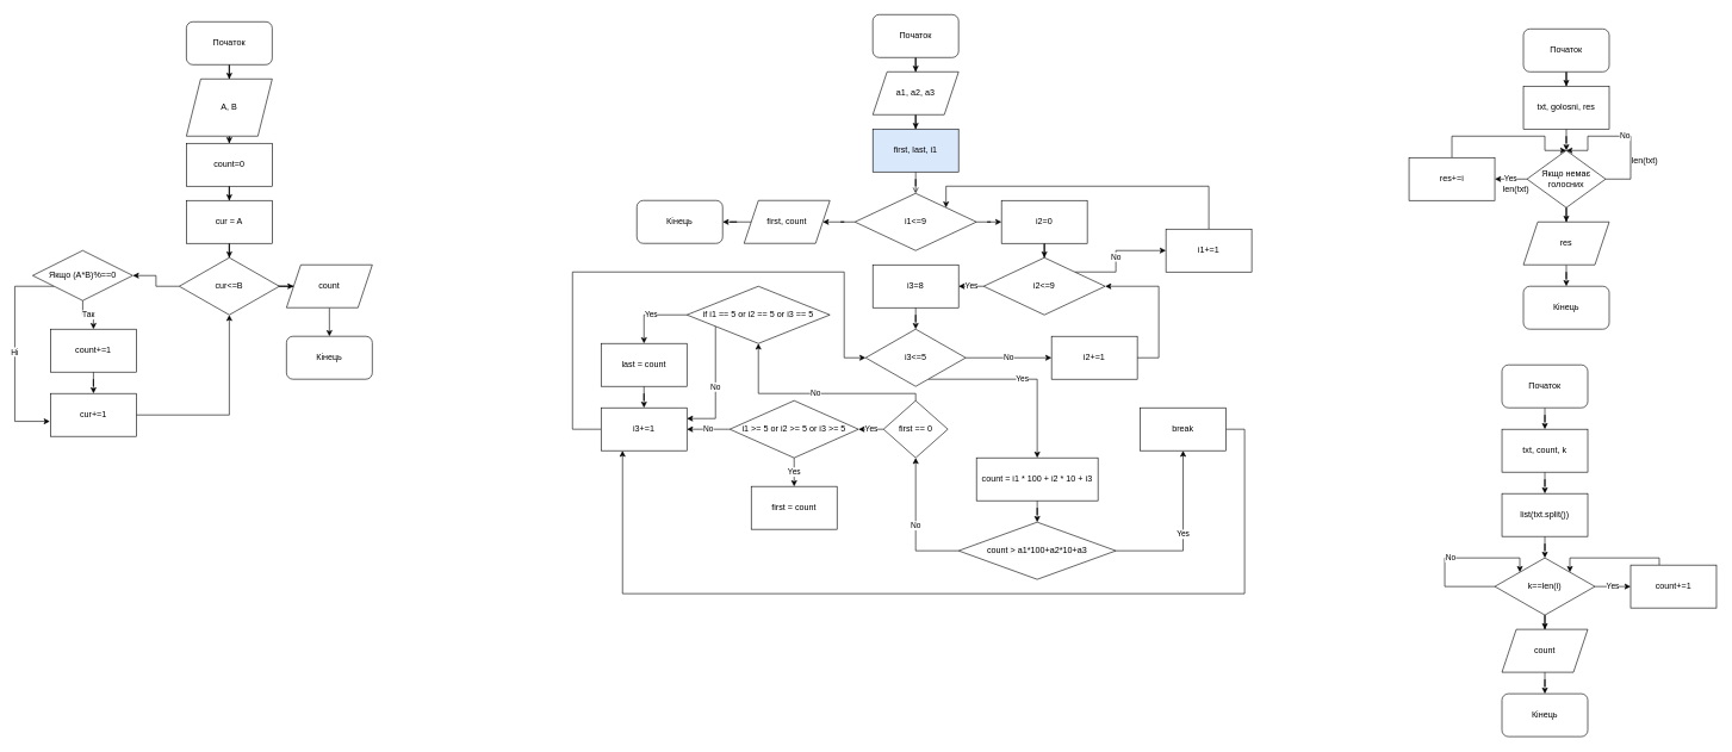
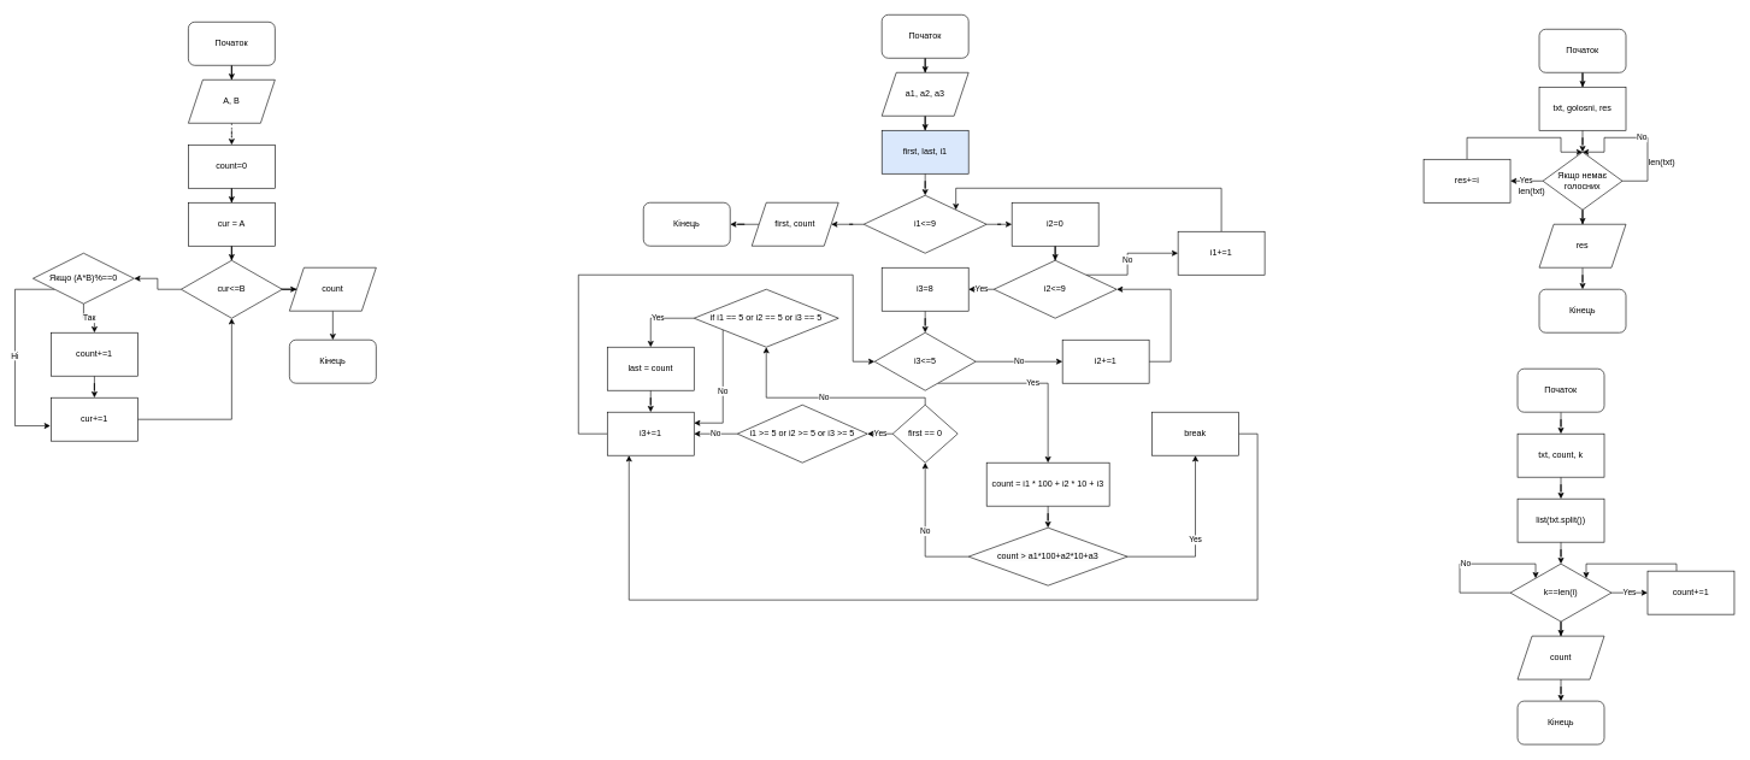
  <mxCell id="0" />
  <mxCell id="1" parent="0" />
  <mxCell id="2" value="" style="edgeStyle=orthogonalEdgeStyle;rounded=0;orthogonalLoop=1;jettySize=auto;html=1;" edge="1" parent="1" source="3" target="5"><mxGeometry relative="1" as="geometry" /></mxCell>
  <mxCell id="3" value="Початок" style="rounded=1;whiteSpace=wrap;html=1;" vertex="1" parent="1"><mxGeometry x="260" y="30" width="120" height="60" as="geometry" /></mxCell>
  <mxCell id="4" value="" style="edgeStyle=orthogonalEdgeStyle;rounded=0;orthogonalLoop=1;jettySize=auto;html=1;dashed=1;" edge="1" parent="1" source="5" target="7"><mxGeometry relative="1" as="geometry" /></mxCell>
- <mxCell id="5" value="A, B" style="shape=parallelogram;perimeter=parallelogramPerimeter;whiteSpace=wrap;html=1;fixedSize=1;" vertex="1" parent="1"><mxGeometry x="260" y="110" width="120" height="80" as="geometry" /></mxCell>
+ <mxCell id="5" value="A, B" style="shape=parallelogram;perimeter=parallelogramPerimeter;whiteSpace=wrap;html=1;fixedSize=1;" vertex="1" parent="1"><mxGeometry x="260" y="110" width="120" height="60" as="geometry" /></mxCell>
  <mxCell id="6" value="" style="edgeStyle=orthogonalEdgeStyle;rounded=0;orthogonalLoop=1;jettySize=auto;html=1;" edge="1" parent="1" source="7" target="9"><mxGeometry relative="1" as="geometry" /></mxCell>
  <mxCell id="7" value="count=0" style="rounded=0;whiteSpace=wrap;html=1;" vertex="1" parent="1"><mxGeometry x="260" y="200" width="120" height="60" as="geometry" /></mxCell>
  <mxCell id="8" value="" style="edgeStyle=orthogonalEdgeStyle;rounded=0;orthogonalLoop=1;jettySize=auto;html=1;" edge="1" parent="1" source="9" target="12"><mxGeometry relative="1" as="geometry" /></mxCell>
  <mxCell id="9" value="cur = A" style="rounded=0;whiteSpace=wrap;html=1;" vertex="1" parent="1"><mxGeometry x="260" y="280" width="120" height="60" as="geometry" /></mxCell>
  <mxCell id="10" value="" style="edgeStyle=orthogonalEdgeStyle;rounded=0;orthogonalLoop=1;jettySize=auto;html=1;" edge="1" parent="1" source="12" target="15"><mxGeometry relative="1" as="geometry" /></mxCell>
  <mxCell id="11" style="edgeStyle=orthogonalEdgeStyle;rounded=0;orthogonalLoop=1;jettySize=auto;html=1;" edge="1" parent="1" source="12" target="21"><mxGeometry relative="1" as="geometry"><mxPoint x="490" y="400" as="targetPoint" /></mxGeometry></mxCell>
  <mxCell id="12" value="cur&amp;lt;=B" style="rhombus;whiteSpace=wrap;html=1;" vertex="1" parent="1"><mxGeometry x="250" y="360" width="140" height="80" as="geometry" /></mxCell>
  <mxCell id="13" value="Так" style="edgeStyle=orthogonalEdgeStyle;rounded=0;orthogonalLoop=1;jettySize=auto;html=1;" edge="1" parent="1" source="15" target="17"><mxGeometry relative="1" as="geometry"><mxPoint x="130" y="460" as="targetPoint" /></mxGeometry></mxCell>
  <mxCell id="14" value="Ні" style="edgeStyle=orthogonalEdgeStyle;rounded=0;orthogonalLoop=1;jettySize=auto;html=1;entryX=-0.008;entryY=0.65;entryDx=0;entryDy=0;entryPerimeter=0;" edge="1" parent="1" source="15" target="19"><mxGeometry relative="1" as="geometry"><mxPoint x="0" y="580" as="targetPoint" /><Array as="points"><mxPoint x="20" y="400" /><mxPoint x="20" y="589" /></Array></mxGeometry></mxCell>
  <mxCell id="15" value="Якщо (A*B)%==0" style="rhombus;whiteSpace=wrap;html=1;" vertex="1" parent="1"><mxGeometry x="45" y="350" width="140" height="70" as="geometry" /></mxCell>
  <mxCell id="16" value="" style="edgeStyle=orthogonalEdgeStyle;rounded=0;orthogonalLoop=1;jettySize=auto;html=1;" edge="1" parent="1" source="17" target="19"><mxGeometry relative="1" as="geometry" /></mxCell>
  <mxCell id="17" value="count+=1" style="rounded=0;whiteSpace=wrap;html=1;" vertex="1" parent="1"><mxGeometry x="70" y="460" width="120" height="60" as="geometry" /></mxCell>
  <mxCell id="18" style="edgeStyle=orthogonalEdgeStyle;rounded=0;orthogonalLoop=1;jettySize=auto;html=1;entryX=0.5;entryY=1;entryDx=0;entryDy=0;" edge="1" parent="1" source="19" target="12"><mxGeometry relative="1" as="geometry" /></mxCell>
  <mxCell id="19" value="cur+=1" style="rounded=0;whiteSpace=wrap;html=1;" vertex="1" parent="1"><mxGeometry x="70" y="550" width="120" height="60" as="geometry" /></mxCell>
  <mxCell id="20" style="edgeStyle=orthogonalEdgeStyle;rounded=0;orthogonalLoop=1;jettySize=auto;html=1;entryX=0.5;entryY=0;entryDx=0;entryDy=0;" edge="1" parent="1" source="21" target="22"><mxGeometry relative="1" as="geometry" /></mxCell>
  <mxCell id="21" value="count" style="shape=parallelogram;perimeter=parallelogramPerimeter;whiteSpace=wrap;html=1;fixedSize=1;" vertex="1" parent="1"><mxGeometry x="400" y="370" width="120" height="60" as="geometry" /></mxCell>
  <mxCell id="22" value="Кінець" style="rounded=1;whiteSpace=wrap;html=1;" vertex="1" parent="1"><mxGeometry x="400" y="470" width="120" height="60" as="geometry" /></mxCell>
  <mxCell id="23" value="" style="edgeStyle=orthogonalEdgeStyle;rounded=0;orthogonalLoop=1;jettySize=auto;html=1;" edge="1" parent="1" source="24" target="26"><mxGeometry relative="1" as="geometry" /></mxCell>
  <mxCell id="24" value="Початок" style="rounded=1;whiteSpace=wrap;html=1;" vertex="1" parent="1"><mxGeometry x="1220" y="20" width="120" height="60" as="geometry" /></mxCell>
  <mxCell id="25" value="" style="edgeStyle=orthogonalEdgeStyle;rounded=0;orthogonalLoop=1;jettySize=auto;html=1;" edge="1" parent="1" source="26" target="28"><mxGeometry relative="1" as="geometry" /></mxCell>
  <mxCell id="26" value="a1, a2, a3" style="shape=parallelogram;perimeter=parallelogramPerimeter;whiteSpace=wrap;html=1;fixedSize=1;" vertex="1" parent="1"><mxGeometry x="1220" y="100" width="120" height="60" as="geometry" /></mxCell>
- <mxCell id="27" value="" style="edgeStyle=orthogonalEdgeStyle;rounded=0;orthogonalLoop=1;jettySize=auto;html=1;endArrow=open;" edge="1" parent="1" source="28" target="31"><mxGeometry relative="1" as="geometry" /></mxCell>
+ <mxCell id="27" value="" style="edgeStyle=orthogonalEdgeStyle;rounded=0;orthogonalLoop=1;jettySize=auto;html=1;" edge="1" parent="1" source="28" target="31"><mxGeometry relative="1" as="geometry" /></mxCell>
  <mxCell id="28" value="first, last, i1" style="rounded=0;whiteSpace=wrap;html=1;fillColor=#dae8fc;" vertex="1" parent="1"><mxGeometry x="1220" y="180" width="120" height="60" as="geometry" /></mxCell>
  <mxCell id="29" value="" style="edgeStyle=orthogonalEdgeStyle;rounded=0;orthogonalLoop=1;jettySize=auto;html=1;" edge="1" parent="1" source="31" target="33"><mxGeometry relative="1" as="geometry" /></mxCell>
  <mxCell id="30" value="" style="edgeStyle=orthogonalEdgeStyle;rounded=0;orthogonalLoop=1;jettySize=auto;html=1;" edge="1" parent="1" source="31" target="68"><mxGeometry relative="1" as="geometry" /></mxCell>
  <mxCell id="31" value="i1&amp;lt;=9" style="rhombus;whiteSpace=wrap;html=1;" vertex="1" parent="1"><mxGeometry x="1195" y="270" width="170" height="80" as="geometry" /></mxCell>
  <mxCell id="32" value="" style="edgeStyle=orthogonalEdgeStyle;rounded=0;orthogonalLoop=1;jettySize=auto;html=1;" edge="1" parent="1" source="33" target="36"><mxGeometry relative="1" as="geometry" /></mxCell>
  <mxCell id="33" value="i2=0" style="rounded=0;whiteSpace=wrap;html=1;" vertex="1" parent="1"><mxGeometry x="1400" y="280" width="120" height="60" as="geometry" /></mxCell>
  <mxCell id="34" value="Yes" style="edgeStyle=orthogonalEdgeStyle;rounded=0;orthogonalLoop=1;jettySize=auto;html=1;" edge="1" parent="1" source="36" target="38"><mxGeometry relative="1" as="geometry" /></mxCell>
  <mxCell id="35" value="No" style="edgeStyle=orthogonalEdgeStyle;rounded=0;orthogonalLoop=1;jettySize=auto;html=1;entryX=0;entryY=0.5;entryDx=0;entryDy=0;" edge="1" parent="1" source="36" target="62"><mxGeometry relative="1" as="geometry"><mxPoint x="1590" y="310" as="targetPoint" /><Array as="points"><mxPoint x="1560" y="380" /><mxPoint x="1560" y="350" /></Array></mxGeometry></mxCell>
  <mxCell id="36" value="i2&amp;lt;=9" style="rhombus;whiteSpace=wrap;html=1;rounded=0;" vertex="1" parent="1"><mxGeometry x="1375" y="360" width="170" height="80" as="geometry" /></mxCell>
  <mxCell id="37" value="" style="edgeStyle=orthogonalEdgeStyle;rounded=0;orthogonalLoop=1;jettySize=auto;html=1;" edge="1" parent="1" source="38" target="41"><mxGeometry relative="1" as="geometry" /></mxCell>
  <mxCell id="38" value="i3=8" style="whiteSpace=wrap;html=1;rounded=0;" vertex="1" parent="1"><mxGeometry x="1220" y="370" width="120" height="60" as="geometry" /></mxCell>
  <mxCell id="39" value="Yes" style="edgeStyle=orthogonalEdgeStyle;rounded=0;orthogonalLoop=1;jettySize=auto;html=1;" edge="1" parent="1" source="41" target="43"><mxGeometry relative="1" as="geometry"><Array as="points"><mxPoint x="1450" y="530" /></Array></mxGeometry></mxCell>
  <mxCell id="40" value="No" style="edgeStyle=orthogonalEdgeStyle;rounded=0;orthogonalLoop=1;jettySize=auto;html=1;" edge="1" parent="1" source="41" target="66"><mxGeometry relative="1" as="geometry"><mxPoint x="1530" y="500" as="targetPoint" /></mxGeometry></mxCell>
  <mxCell id="41" value="i3&amp;lt;=5" style="rhombus;whiteSpace=wrap;html=1;" vertex="1" parent="1"><mxGeometry x="1210" y="460" width="140" height="80" as="geometry" /></mxCell>
  <mxCell id="42" value="" style="edgeStyle=orthogonalEdgeStyle;rounded=0;orthogonalLoop=1;jettySize=auto;html=1;entryX=0.5;entryY=0;entryDx=0;entryDy=0;" edge="1" parent="1" source="43" target="46"><mxGeometry relative="1" as="geometry"><mxPoint x="1460" y="560" as="targetPoint" /></mxGeometry></mxCell>
  <mxCell id="43" value="count = i1 * 100 + i2 * 10 + i3" style="whiteSpace=wrap;html=1;" vertex="1" parent="1"><mxGeometry x="1365" y="640" width="170" height="60" as="geometry" /></mxCell>
  <mxCell id="44" value="Yes" style="edgeStyle=orthogonalEdgeStyle;rounded=0;orthogonalLoop=1;jettySize=auto;html=1;" edge="1" parent="1" source="46" target="48"><mxGeometry relative="1" as="geometry" /></mxCell>
  <mxCell id="45" value="No" style="edgeStyle=orthogonalEdgeStyle;rounded=0;orthogonalLoop=1;jettySize=auto;html=1;" edge="1" parent="1" source="46" target="50"><mxGeometry relative="1" as="geometry"><mxPoint x="1280" y="600" as="targetPoint" /></mxGeometry></mxCell>
  <mxCell id="46" value="&lt;span style=&quot;color: rgb(0, 0, 0); font-family: Helvetica; font-size: 12px; font-style: normal; font-variant-ligatures: normal; font-variant-caps: normal; font-weight: 400; letter-spacing: normal; orphans: 2; text-align: center; text-indent: 0px; text-transform: none; widows: 2; word-spacing: 0px; -webkit-text-stroke-width: 0px; white-space: normal; background-color: rgb(251, 251, 251); text-decoration-thickness: initial; text-decoration-style: initial; text-decoration-color: initial; display: inline !important; float: none;&quot;&gt;count &amp;gt; a1*100+a2*10+a3&lt;/span&gt;" style="rhombus;whiteSpace=wrap;html=1;" vertex="1" parent="1"><mxGeometry x="1340" y="730" width="220" height="80" as="geometry" /></mxCell>
  <mxCell id="47" style="edgeStyle=orthogonalEdgeStyle;rounded=0;orthogonalLoop=1;jettySize=auto;html=1;entryX=0.25;entryY=1;entryDx=0;entryDy=0;" edge="1" parent="1" source="48" target="60"><mxGeometry relative="1" as="geometry"><Array as="points"><mxPoint x="1740" y="600" /><mxPoint x="1740" y="830" /><mxPoint x="870" y="830" /></Array></mxGeometry></mxCell>
  <mxCell id="48" value="break" style="whiteSpace=wrap;html=1;" vertex="1" parent="1"><mxGeometry x="1594" y="570" width="120" height="60" as="geometry" /></mxCell>
  <mxCell id="49" value="Yes" style="edgeStyle=orthogonalEdgeStyle;rounded=0;orthogonalLoop=1;jettySize=auto;html=1;" edge="1" parent="1" source="50" target="54"><mxGeometry relative="1" as="geometry" /></mxCell>
  <mxCell id="50" value="first == 0" style="rhombus;whiteSpace=wrap;html=1;" vertex="1" parent="1"><mxGeometry x="1235" y="560" width="90" height="80" as="geometry" /></mxCell>
- <mxCell id="51" value="Yes" style="edgeStyle=orthogonalEdgeStyle;rounded=0;orthogonalLoop=1;jettySize=auto;html=1;" edge="1" parent="1" source="54" target="55"><mxGeometry relative="1" as="geometry"><mxPoint x="1110" y="670" as="targetPoint" /></mxGeometry></mxCell>
  <mxCell id="52" value="No" style="edgeStyle=orthogonalEdgeStyle;rounded=0;orthogonalLoop=1;jettySize=auto;html=1;entryX=0.5;entryY=1;entryDx=0;entryDy=0;exitX=0.5;exitY=0;exitDx=0;exitDy=0;" edge="1" parent="1" source="50" target="58"><mxGeometry relative="1" as="geometry"><mxPoint x="1090" y="530" as="targetPoint" /><Array as="points"><mxPoint x="1280" y="550" /><mxPoint x="1060" y="550" /></Array></mxGeometry></mxCell>
  <mxCell id="53" value="No" style="edgeStyle=orthogonalEdgeStyle;rounded=0;orthogonalLoop=1;jettySize=auto;html=1;entryX=1;entryY=0.5;entryDx=0;entryDy=0;" edge="1" parent="1" source="54" target="60"><mxGeometry relative="1" as="geometry"><Array as="points"><mxPoint x="990" y="600" /><mxPoint x="990" y="600" /></Array></mxGeometry></mxCell>
  <mxCell id="54" value="i1 &gt;= 5 or i2 &gt;= 5 or i3 &gt;= 5" style="rhombus;whiteSpace=wrap;html=1;" vertex="1" parent="1"><mxGeometry x="1020" y="560" width="180" height="80" as="geometry" /></mxCell>
- <mxCell id="55" value="first = count" style="rounded=0;whiteSpace=wrap;html=1;" vertex="1" parent="1"><mxGeometry x="1050" y="680" width="120" height="60" as="geometry" /></mxCell>
  <mxCell id="56" value="Yes" style="edgeStyle=orthogonalEdgeStyle;rounded=0;orthogonalLoop=1;jettySize=auto;html=1;" edge="1" parent="1" source="58" target="64"><mxGeometry relative="1" as="geometry"><mxPoint x="970" y="460" as="targetPoint" /><Array as="points"><mxPoint x="900" y="440" /></Array></mxGeometry></mxCell>
  <mxCell id="57" value="No" style="edgeStyle=orthogonalEdgeStyle;rounded=0;orthogonalLoop=1;jettySize=auto;html=1;entryX=1;entryY=0.25;entryDx=0;entryDy=0;" edge="1" parent="1" source="58" target="60"><mxGeometry relative="1" as="geometry"><Array as="points"><mxPoint x="1000" y="585" /></Array></mxGeometry></mxCell>
  <mxCell id="58" value="if i1 == 5 or i2 == 5 or i3 == 5" style="rhombus;whiteSpace=wrap;html=1;" vertex="1" parent="1"><mxGeometry x="960" y="400" width="200" height="80" as="geometry" /></mxCell>
  <mxCell id="59" style="edgeStyle=orthogonalEdgeStyle;rounded=0;orthogonalLoop=1;jettySize=auto;html=1;entryX=0;entryY=0.5;entryDx=0;entryDy=0;" edge="1" parent="1" source="60" target="41"><mxGeometry relative="1" as="geometry"><Array as="points"><mxPoint x="800" y="600" /><mxPoint x="800" y="380" /><mxPoint x="1180" y="380" /><mxPoint x="1180" y="500" /></Array></mxGeometry></mxCell>
  <mxCell id="60" value="i3+=1" style="rounded=0;whiteSpace=wrap;html=1;" vertex="1" parent="1"><mxGeometry x="840" y="570" width="120" height="60" as="geometry" /></mxCell>
  <mxCell id="61" style="edgeStyle=orthogonalEdgeStyle;rounded=0;orthogonalLoop=1;jettySize=auto;html=1;entryX=1;entryY=0;entryDx=0;entryDy=0;" edge="1" parent="1" source="62" target="31"><mxGeometry relative="1" as="geometry"><Array as="points"><mxPoint x="1690" y="260" /><mxPoint x="1323" y="260" /></Array></mxGeometry></mxCell>
  <mxCell id="62" value="i1+=1" style="rounded=0;whiteSpace=wrap;html=1;" vertex="1" parent="1"><mxGeometry x="1630" y="320" width="120" height="60" as="geometry" /></mxCell>
  <mxCell id="63" value="" style="edgeStyle=orthogonalEdgeStyle;rounded=0;orthogonalLoop=1;jettySize=auto;html=1;" edge="1" parent="1" source="64" target="60"><mxGeometry relative="1" as="geometry" /></mxCell>
  <mxCell id="64" value="last = count" style="rounded=0;whiteSpace=wrap;html=1;" vertex="1" parent="1"><mxGeometry x="840" y="480" width="120" height="60" as="geometry" /></mxCell>
  <mxCell id="65" style="edgeStyle=orthogonalEdgeStyle;rounded=0;orthogonalLoop=1;jettySize=auto;html=1;entryX=1;entryY=0.5;entryDx=0;entryDy=0;" edge="1" parent="1" source="66" target="36"><mxGeometry relative="1" as="geometry"><Array as="points"><mxPoint x="1620" y="500" /><mxPoint x="1620" y="400" /></Array></mxGeometry></mxCell>
  <mxCell id="66" value="i2+=1" style="rounded=0;whiteSpace=wrap;html=1;" vertex="1" parent="1"><mxGeometry x="1470" y="470" width="120" height="60" as="geometry" /></mxCell>
  <mxCell id="67" value="" style="edgeStyle=orthogonalEdgeStyle;rounded=0;orthogonalLoop=1;jettySize=auto;html=1;" edge="1" parent="1" source="68" target="69"><mxGeometry relative="1" as="geometry" /></mxCell>
  <mxCell id="68" value="first, count" style="shape=parallelogram;perimeter=parallelogramPerimeter;whiteSpace=wrap;html=1;fixedSize=1;" vertex="1" parent="1"><mxGeometry x="1040" y="280" width="120" height="60" as="geometry" /></mxCell>
  <mxCell id="69" value="Кінець" style="rounded=1;whiteSpace=wrap;html=1;" vertex="1" parent="1"><mxGeometry x="890" y="280" width="120" height="60" as="geometry" /></mxCell>
  <mxCell id="70" value="" style="edgeStyle=orthogonalEdgeStyle;rounded=0;orthogonalLoop=1;jettySize=auto;html=1;" edge="1" parent="1" source="71" target="73"><mxGeometry relative="1" as="geometry" /></mxCell>
  <mxCell id="71" value="Початок" style="rounded=1;whiteSpace=wrap;html=1;" vertex="1" parent="1"><mxGeometry x="2130" y="40" width="120" height="60" as="geometry" /></mxCell>
  <mxCell id="72" value="" style="edgeStyle=orthogonalEdgeStyle;rounded=0;orthogonalLoop=1;jettySize=auto;html=1;" edge="1" parent="1" source="73" target="76"><mxGeometry relative="1" as="geometry" /></mxCell>
  <mxCell id="73" value="txt, golosni, res" style="rounded=0;whiteSpace=wrap;html=1;" vertex="1" parent="1"><mxGeometry x="2130" y="120" width="120" height="60" as="geometry" /></mxCell>
  <mxCell id="74" value="Yes" style="edgeStyle=orthogonalEdgeStyle;rounded=0;orthogonalLoop=1;jettySize=auto;html=1;" edge="1" parent="1" source="76" target="80"><mxGeometry relative="1" as="geometry" /></mxCell>
  <mxCell id="75" style="edgeStyle=orthogonalEdgeStyle;rounded=0;orthogonalLoop=1;jettySize=auto;html=1;" edge="1" parent="1" source="76" target="83"><mxGeometry relative="1" as="geometry"><mxPoint x="2190" y="320" as="targetPoint" /></mxGeometry></mxCell>
  <mxCell id="76" value="Якщо немає голосних" style="rhombus;whiteSpace=wrap;html=1;" vertex="1" parent="1"><mxGeometry x="2135" y="210" width="110" height="80" as="geometry" /></mxCell>
  <mxCell id="77" value="No" style="edgeStyle=orthogonalEdgeStyle;rounded=0;orthogonalLoop=1;jettySize=auto;html=1;entryX=0.5;entryY=0;entryDx=0;entryDy=0;" edge="1" parent="1" source="76" target="76"><mxGeometry relative="1" as="geometry"><Array as="points"><mxPoint x="2280" y="250" /><mxPoint x="2280" y="190" /><mxPoint x="2220" y="190" /><mxPoint x="2220" y="210" /></Array></mxGeometry></mxCell>
  <mxCell id="78" value="len(txt)" style="text;html=1;align=center;verticalAlign=middle;whiteSpace=wrap;rounded=0;" vertex="1" parent="1"><mxGeometry x="2270" y="210" width="60" height="30" as="geometry" /></mxCell>
  <mxCell id="79" style="edgeStyle=orthogonalEdgeStyle;rounded=0;orthogonalLoop=1;jettySize=auto;html=1;entryX=0.5;entryY=0;entryDx=0;entryDy=0;" edge="1" parent="1" source="80" target="76"><mxGeometry relative="1" as="geometry"><Array as="points"><mxPoint x="2030" y="190" /><mxPoint x="2160" y="190" /><mxPoint x="2160" y="210" /></Array></mxGeometry></mxCell>
  <mxCell id="80" value="res+=i" style="whiteSpace=wrap;html=1;" vertex="1" parent="1"><mxGeometry x="1970" y="220" width="120" height="60" as="geometry" /></mxCell>
  <mxCell id="81" value="len(txt)" style="text;html=1;align=center;verticalAlign=middle;whiteSpace=wrap;rounded=0;" vertex="1" parent="1"><mxGeometry x="2090" y="250" width="60" height="30" as="geometry" /></mxCell>
  <mxCell id="82" value="" style="edgeStyle=orthogonalEdgeStyle;rounded=0;orthogonalLoop=1;jettySize=auto;html=1;" edge="1" parent="1" source="83" target="84"><mxGeometry relative="1" as="geometry" /></mxCell>
  <mxCell id="83" value="res" style="shape=parallelogram;perimeter=parallelogramPerimeter;whiteSpace=wrap;html=1;fixedSize=1;" vertex="1" parent="1"><mxGeometry x="2130" y="310" width="120" height="60" as="geometry" /></mxCell>
  <mxCell id="84" value="Кінець" style="rounded=1;whiteSpace=wrap;html=1;" vertex="1" parent="1"><mxGeometry x="2130" y="400" width="120" height="60" as="geometry" /></mxCell>
  <mxCell id="85" value="" style="edgeStyle=orthogonalEdgeStyle;rounded=0;orthogonalLoop=1;jettySize=auto;html=1;" edge="1" parent="1" source="86" target="88"><mxGeometry relative="1" as="geometry" /></mxCell>
  <mxCell id="86" value="Початок" style="rounded=1;whiteSpace=wrap;html=1;" vertex="1" parent="1"><mxGeometry x="2100" y="510" width="120" height="60" as="geometry" /></mxCell>
  <mxCell id="87" value="" style="edgeStyle=orthogonalEdgeStyle;rounded=0;orthogonalLoop=1;jettySize=auto;html=1;" edge="1" parent="1" source="88" target="90"><mxGeometry relative="1" as="geometry" /></mxCell>
  <mxCell id="88" value="txt, count, k" style="rounded=0;whiteSpace=wrap;html=1;" vertex="1" parent="1"><mxGeometry x="2100" y="600" width="120" height="60" as="geometry" /></mxCell>
  <mxCell id="89" value="" style="edgeStyle=orthogonalEdgeStyle;rounded=0;orthogonalLoop=1;jettySize=auto;html=1;" edge="1" parent="1" source="90" target="93"><mxGeometry relative="1" as="geometry" /></mxCell>
  <mxCell id="90" value="list(txt.split())" style="whiteSpace=wrap;html=1;rounded=0;" vertex="1" parent="1"><mxGeometry x="2100" y="690" width="120" height="60" as="geometry" /></mxCell>
  <mxCell id="91" value="Yes" style="edgeStyle=orthogonalEdgeStyle;rounded=0;orthogonalLoop=1;jettySize=auto;html=1;" edge="1" parent="1" source="93" target="95"><mxGeometry relative="1" as="geometry" /></mxCell>
  <mxCell id="92" value="" style="edgeStyle=orthogonalEdgeStyle;rounded=0;orthogonalLoop=1;jettySize=auto;html=1;" edge="1" parent="1" source="93" target="97"><mxGeometry relative="1" as="geometry" /></mxCell>
  <mxCell id="93" value="k==len(i)" style="rhombus;whiteSpace=wrap;html=1;" vertex="1" parent="1"><mxGeometry x="2090" y="780" width="140" height="80" as="geometry" /></mxCell>
  <mxCell id="94" style="edgeStyle=orthogonalEdgeStyle;rounded=0;orthogonalLoop=1;jettySize=auto;html=1;entryX=1;entryY=0;entryDx=0;entryDy=0;" edge="1" parent="1" source="95" target="93"><mxGeometry relative="1" as="geometry"><Array as="points"><mxPoint x="2320" y="780" /><mxPoint x="2195" y="780" /></Array></mxGeometry></mxCell>
  <mxCell id="95" value="count+=1" style="whiteSpace=wrap;html=1;" vertex="1" parent="1"><mxGeometry x="2280" y="790" width="120" height="60" as="geometry" /></mxCell>
  <mxCell id="96" value="" style="edgeStyle=orthogonalEdgeStyle;rounded=0;orthogonalLoop=1;jettySize=auto;html=1;" edge="1" parent="1" source="97" target="99"><mxGeometry relative="1" as="geometry" /></mxCell>
  <mxCell id="97" value="count" style="shape=parallelogram;perimeter=parallelogramPerimeter;whiteSpace=wrap;html=1;fixedSize=1;" vertex="1" parent="1"><mxGeometry x="2100" y="880" width="120" height="60" as="geometry" /></mxCell>
  <mxCell id="98" value="No" style="edgeStyle=orthogonalEdgeStyle;rounded=0;orthogonalLoop=1;jettySize=auto;html=1;entryX=0;entryY=0;entryDx=0;entryDy=0;exitX=0;exitY=0.5;exitDx=0;exitDy=0;" edge="1" parent="1" source="93" target="93"><mxGeometry relative="1" as="geometry"><Array as="points"><mxPoint x="2020" y="820" /><mxPoint x="2020" y="780" /><mxPoint x="2125" y="780" /></Array></mxGeometry></mxCell>
  <mxCell id="99" value="Кінець" style="rounded=1;whiteSpace=wrap;html=1;" vertex="1" parent="1"><mxGeometry x="2100" y="970" width="120" height="60" as="geometry" /></mxCell>
